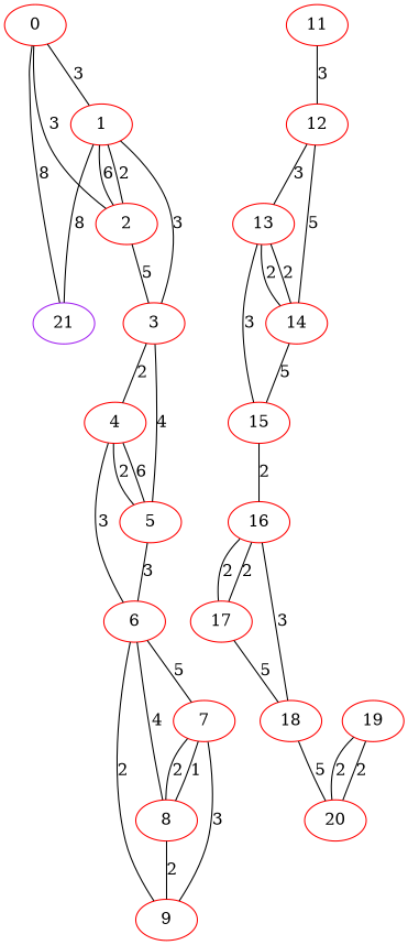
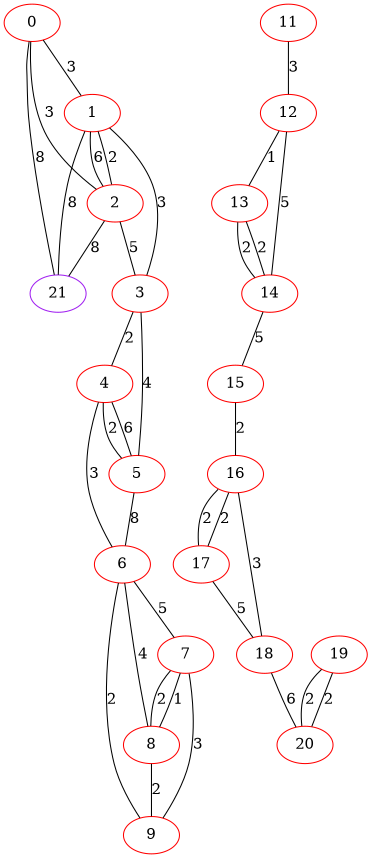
  graph {
    node [color=red weight=1]
    0
    1
    2
    21 [color=purple weight=4]
    3
    4
    5
    6
    7
    8
    9
    11
    12
    13
    14
    15
    16
    17
    18
    20
    19
    0 -- 1 [label=3]
    0 -- 2 [label=3]
    0 -- 21 [label=8]
    1 -- 2 [label=6]
    1 -- 2 [label=2]
    1 -- 21 [label=8]
    1 -- 3 [label=3]
+   2 -- 21 [label=8]
    2 -- 3 [label=5]
    3 -- 4 [label=2]
    3 -- 5 [label=4]
    4 -- 5 [label=6]
    4 -- 5 [label=2]
    4 -- 6 [label=3]
-   5 -- 6 [label=3]
+   5 -- 6 [label=8]
    6 -- 7 [label=5]
    6 -- 8 [label=4]
    6 -- 9 [label=2]
    7 -- 8 [label=1]
    7 -- 8 [label=2]
    7 -- 9 [label=3]
    8 -- 9 [label=2]
    11 -- 12 [label=3]
-   12 -- 13 [label=3]
+   12 -- 13 [label=1]
    12 -- 14 [label=5]
    13 -- 14 [label=2]
    13 -- 14 [label=2]
-   13 -- 15 [label=3]
    14 -- 15 [label=5]
    15 -- 16 [label=2]
    16 -- 17 [label=2]
    16 -- 17 [label=2]
    16 -- 18 [label=3]
    17 -- 18 [label=5]
-   18 -- 20 [label=5]
+   18 -- 20 [label=6]
    19 -- 20 [label=2]
    19 -- 20 [label=2]
  }
